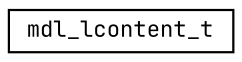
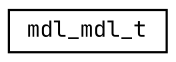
  digraph {
    rankdir=LR
    fontname="JetBrains Mono"
-   n1 [color=black fillcolor=white fontname="JetBrains Mono" fontsize=10 height=0.2 label=mdl_lcontent_t shape=record style=filled width=0.4]
+   n1 [color=black fillcolor=white fontname="JetBrains Mono" fontsize=10 height=0.2 label=mdl_mdl_t shape=record style=filled width=0.4]
  }
